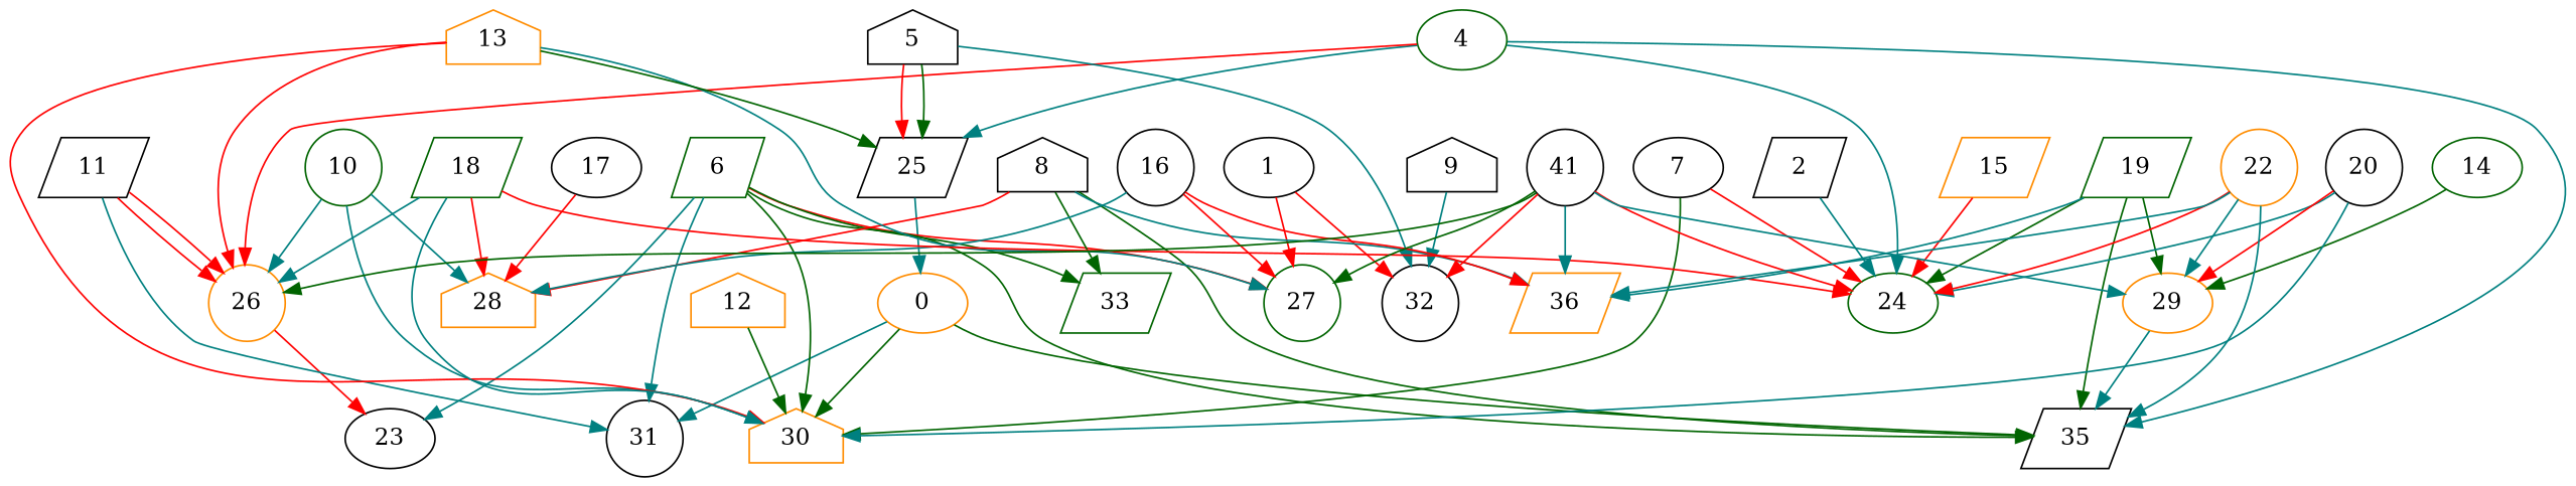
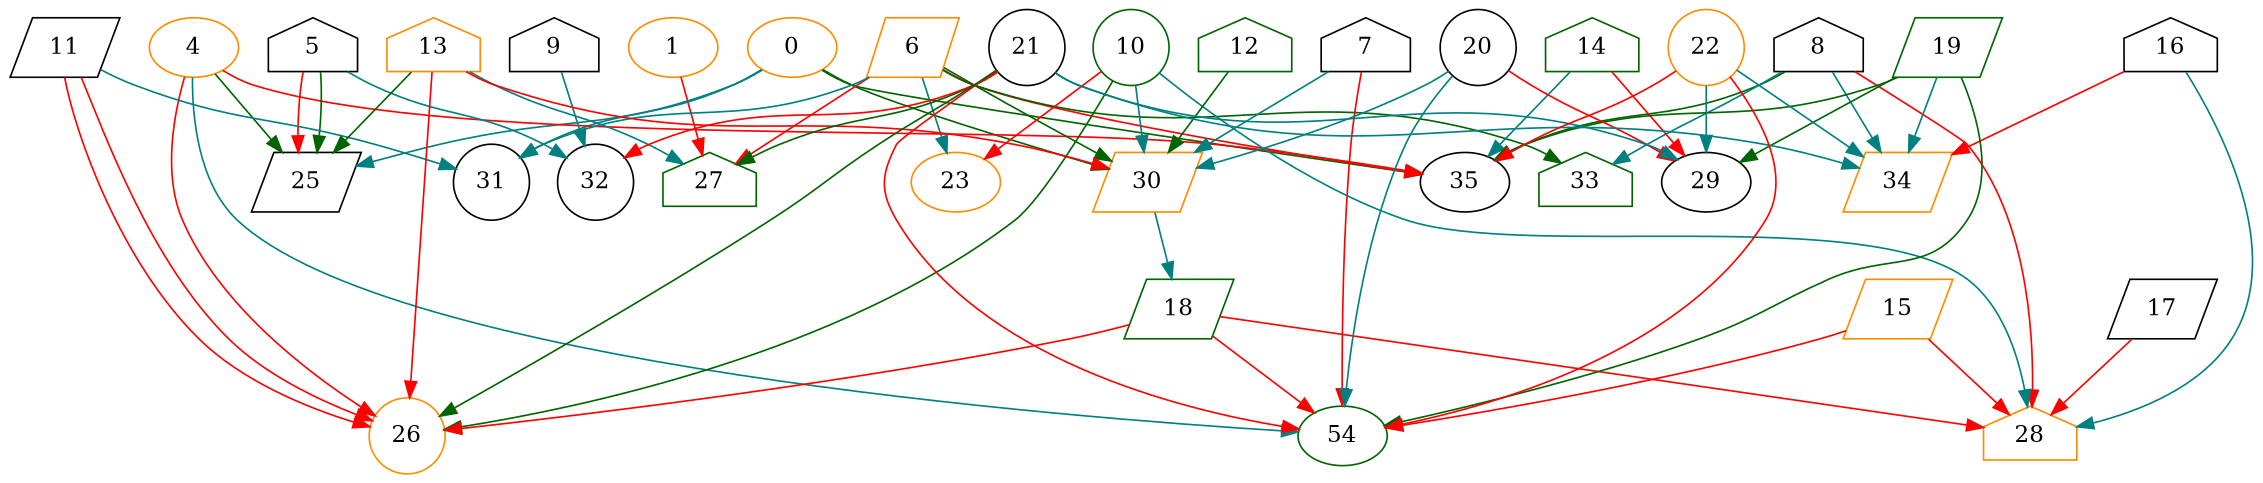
  digraph {
    node [alpha=0.13 color=black shape=ellipse]
    edge [color=red]
-   1 [expect_size=5451776]
-   27 [alpha=0.14 color=darkgreen expect_size=41536512 shape=circle]
+   1 [color=darkorange expect_size=5451776]
+   27 [alpha=0.14 color=darkgreen expect_size=41536512 shape=house]
    32 [alpha=0.07 expect_size=18018304 shape=circle]
-   2 [alpha=0.16 expect_size=17304576 shape=parallelogram]
-   24 [alpha=0.17 color=darkgreen expect_size=41198592]
+   24 [alpha=0.17 color=darkgreen expect_size=41198592 label=54]
    n6 [alpha=0.07 color=darkorange expect_size=32490496 label=0]
    25 [alpha=0.15 expect_size=22620160 shape=parallelogram]
-   30 [alpha=0.09 color=darkorange expect_size=37417984 shape=house]
+   30 [alpha=0.09 color=darkorange expect_size=37417984 shape=parallelogram]
    31 [alpha=0.10 expect_size=33838080 shape=circle]
-   35 [alpha=0.18 expect_size=6345728 shape=parallelogram]
-   4 [alpha=0.12 color=darkgreen expect_size=7528448]
+   35 [alpha=0.18 expect_size=6345728]
+   4 [alpha=0.12 color=darkorange expect_size=7528448]
    26 [alpha=0.14 color=darkorange expect_size=28972032 shape=circle]
    5 [alpha=0.00 expect_size=17213440 shape=house]
-   6 [color=darkgreen expect_size=9026560 shape=parallelogram]
-   23 [alpha=0.05 expect_size=39727104]
-   33 [alpha=0.19 color=darkgreen expect_size=49208320 shape=parallelogram]
-   7 [alpha=0.05 expect_size=6867968]
+   6 [color=darkorange expect_size=9026560 shape=parallelogram]
+   23 [alpha=0.05 color=darkorange expect_size=39727104]
+   33 [alpha=0.19 color=darkgreen expect_size=49208320 shape=house]
+   7 [alpha=0.05 expect_size=6867968 shape=house]
    8 [alpha=0.10 expect_size=6148096 shape=house]
    28 [alpha=0.14 color=darkorange expect_size=40037376 shape=house]
-   34 [alpha=0.12 color=darkorange expect_size=13097984 shape=parallelogram label=36]
+   34 [alpha=0.12 color=darkorange expect_size=13097984 shape=parallelogram]
    9 [alpha=0.12 expect_size=51301376 shape=house]
    10 [alpha=0.16 color=darkgreen expect_size=42918912 shape=circle]
    11 [alpha=0.01 expect_size=16400384 shape=parallelogram]
-   12 [alpha=0.03 color=darkorange expect_size=46241792 shape=house]
+   12 [alpha=0.03 color=darkgreen expect_size=46241792 shape=house]
    13 [alpha=0.01 color=darkorange expect_size=37964800 shape=house]
-   14 [alpha=0.12 color=darkgreen expect_size=7755776]
-   29 [color=darkorange expect_size=28550144]
+   14 [alpha=0.12 color=darkgreen expect_size=7755776 shape=house]
+   29 [expect_size=28550144]
    15 [alpha=0.03 color=darkorange expect_size=36944896 shape=parallelogram]
-   16 [alpha=0.05 expect_size=37860352 shape=circle]
-   17 [alpha=0.19 expect_size=21286912]
+   16 [alpha=0.05 expect_size=37860352 shape=house]
+   17 [alpha=0.19 expect_size=21286912 shape=parallelogram]
    18 [alpha=0.15 color=darkgreen expect_size=32686080 shape=parallelogram]
    19 [alpha=0.04 color=darkgreen expect_size=9228288 shape=parallelogram]
    20 [alpha=0.18 expect_size=37625856 shape=circle]
-   21 [expect_size=29205504 shape=circle label=41]
+   21 [expect_size=29205504 shape=circle]
    22 [color=darkorange expect_size=31522816 shape=circle]
    1 -> 27
-   1 -> 32
-   2 -> 24 [color=teal]
-   25 -> n6 [color=teal]
+   n6 -> 25 [color=teal]
    n6 -> 30 [color=darkgreen]
    n6 -> 31 [color=teal]
    n6 -> 35 [color=darkgreen]
    4 -> 24 [color=teal]
-   4 -> 25 [color=teal]
-   4 -> 35 [color=teal]
+   4 -> 25 [color=darkgreen]
+   4 -> 35
    4 -> 26
    5 -> 32 [color=teal]
    5 -> 25
    5 -> 25 [color=darkgreen]
    6 -> 27
    6 -> 30 [color=darkgreen]
    6 -> 31 [color=teal]
-   6 -> 35 [color=darkgreen]
+   6 -> 35
    6 -> 23 [color=teal]
    6 -> 33 [color=darkgreen]
    7 -> 24
-   7 -> 30 [color=darkgreen]
+   7 -> 30 [color=teal]
    8 -> 35 [color=darkgreen]
-   8 -> 33 [color=darkgreen]
+   8 -> 33 [color=teal]
    8 -> 28
    8 -> 34 [color=teal]
    9 -> 32 [color=teal]
    10 -> 30 [color=teal]
-   10 -> 26 [color=teal]
-   26 -> 23
+   10 -> 26 [color=darkgreen]
+   10 -> 23
    10 -> 28 [color=teal]
    11 -> 31 [color=teal]
    11 -> 26
    11 -> 26
    12 -> 30 [color=darkgreen]
    13 -> 27 [color=teal]
    13 -> 25 [color=darkgreen]
    13 -> 30
    13 -> 26
-   29 -> 35 [color=teal]
-   14 -> 29 [color=darkgreen]
+   14 -> 35 [color=teal]
+   14 -> 29
    15 -> 24
-   16 -> 27
+   15 -> 28
    16 -> 28 [color=teal]
    16 -> 34
    17 -> 28
    18 -> 24
-   18 -> 30 [color=teal]
-   18 -> 26 [color=teal]
+   30 -> 18 [color=teal]
+   18 -> 26
    18 -> 28
    19 -> 24 [color=darkgreen]
    19 -> 35 [color=darkgreen]
    19 -> 34 [color=teal]
    19 -> 29 [color=darkgreen]
    20 -> 24 [color=teal]
    20 -> 30 [color=teal]
    20 -> 29
    21 -> 27 [color=darkgreen]
    21 -> 32
    21 -> 24
    21 -> 26 [color=darkgreen]
    21 -> 34 [color=teal]
    21 -> 29 [color=teal]
    22 -> 24
-   22 -> 35 [color=teal]
+   22 -> 35
    22 -> 34 [color=teal]
    22 -> 29 [color=teal]
  }
